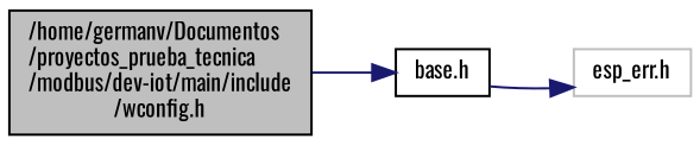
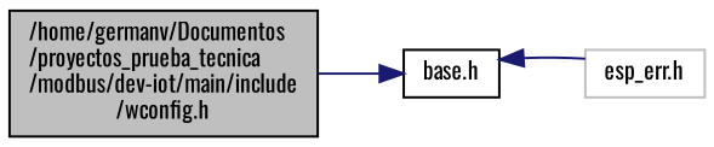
  digraph {
    rankdir=LR
    fontname=Oswald
    node [color=black fillcolor=white fontname=Oswald fontsize=10 shape=record style=filled]
    edge [color=midnightblue fontname=Oswald fontsize=10 labelfontname=Helvetica labelfontsize=10 style=solid]
    n1 [fillcolor=grey75 fontcolor=black height=0.2 label="/home/germanv/Documentos\l/proyectos_prueba_tecnica\l/modbus/dev-iot/main/include\l/wconfig.h" width=0.4]
    n2 [height=0.2 label="base.h" width=0.4]
    n3 [color=grey75 height=0.2 label="esp_err.h" width=0.4]
    n1 -> n2
-   n2 -> n3
+   n3 -> n2
  }
